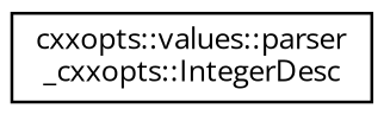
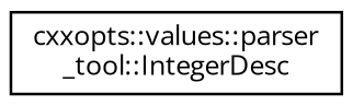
  digraph {
    rankdir=LR
    fontname="Open Sans"
-   n1 [color=black fillcolor=white fontname="Open Sans" fontsize=10 height=0.2 label="cxxopts::values::parser\l_cxxopts::IntegerDesc" shape=record style=filled width=0.4]
+   n1 [color=black fillcolor=white fontname="Open Sans" fontsize=10 height=0.2 label="cxxopts::values::parser\l_tool::IntegerDesc" shape=record style=filled width=0.4]
  }
